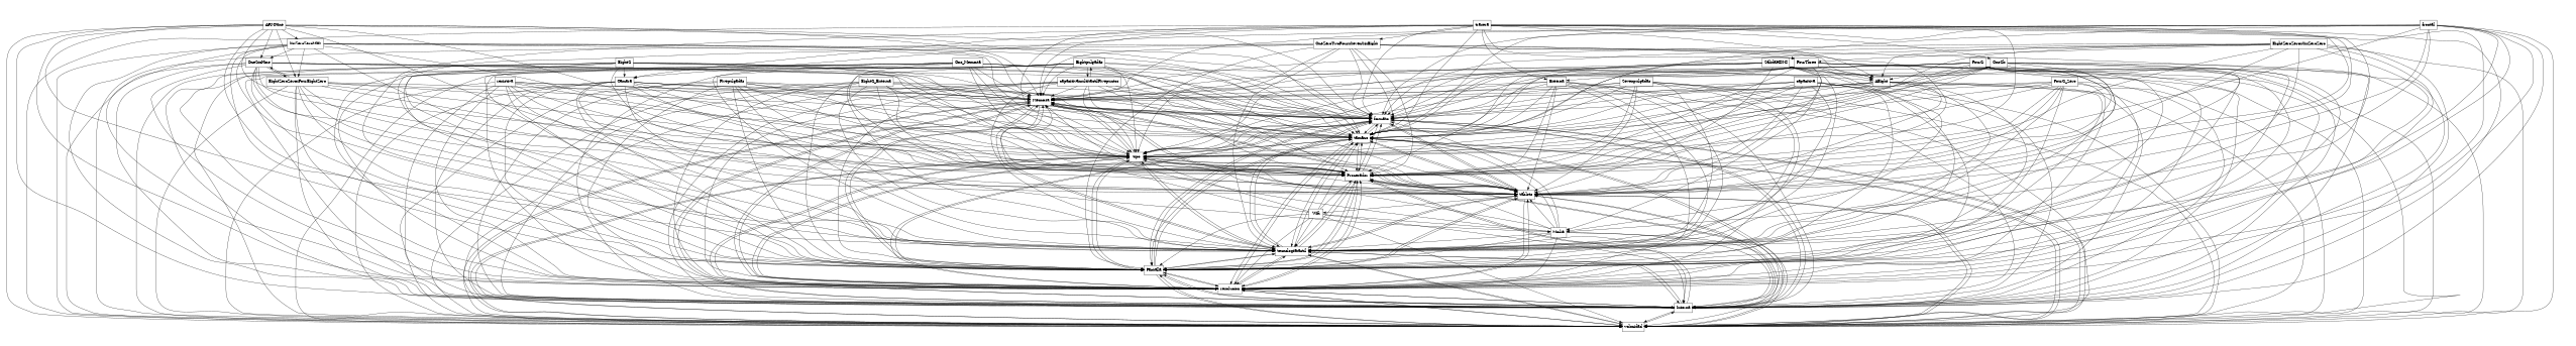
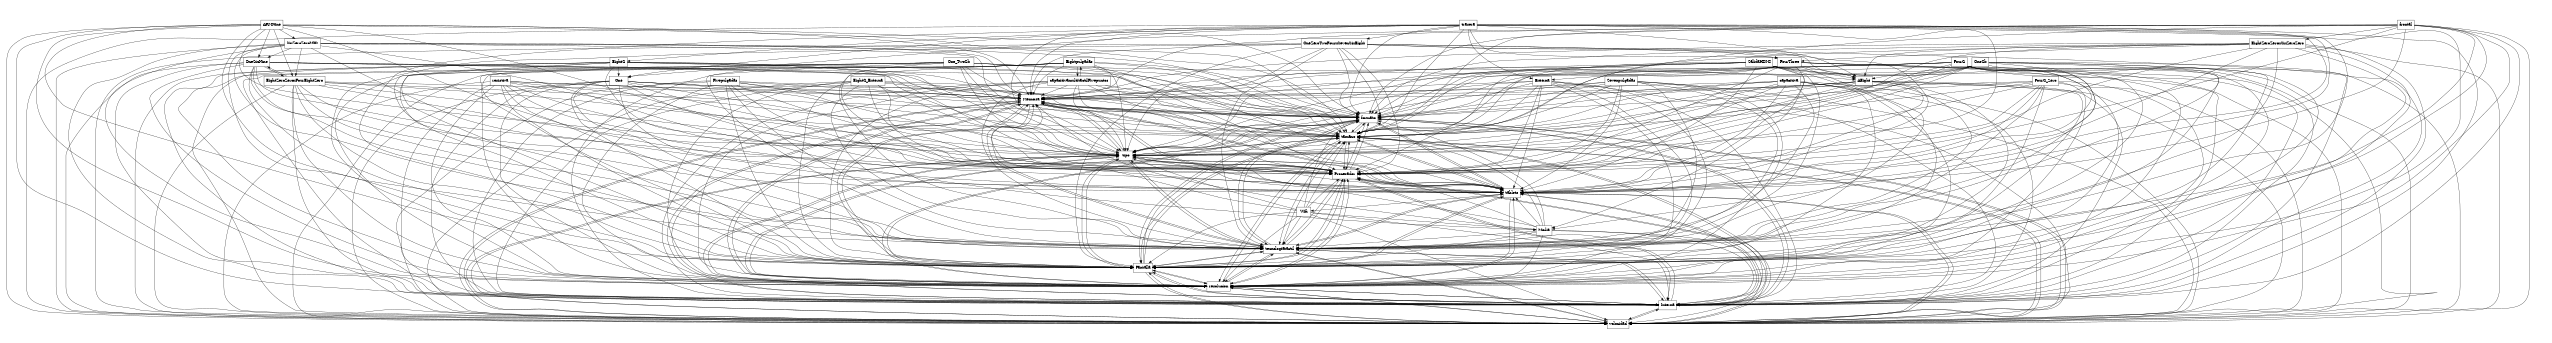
  digraph {
    rankdir=TB
    node [shape=box]
    edge [arrowhead=normal]
    n1 [label=Memoria]
    n2 [label=formato]
    n3 [label=velocidad]
    n4 [label=Interna]
    n5 [label=resolucion]
    n6 [label=Pantalla]
    n7 [label=tecnologiatactil]
    n8 [label=tablets]
    n9 [label=Procesador]
    n10 [label=tipo]
    n11 [label=tamano]
    n12 [label=Wifi]
    n13 [label=Sevenpulgadas]
    n14 [label=resistiva]
    n15 [label=Eightpulgadas]
    n16 [label=capacitivamultitactilFivepuntos]
    n17 [label=SixZeroZeroMHz]
    n18 [label=OneSixNine]
    n19 [label=EightZeroZeroxFourEightZero]
    n20 [label=OneGb]
    n21 [label=AEight]
    n22 [label=SalidaHDMI]
    n23 [label=Media]
    n24 [label=Fivepulgadas]
    n25 [label=trasera]
-   n26 [label=Camara]
+   n26 [label=One]
    n27 [label=EightG]
    n28 [label=OneZeroTwoFourxSevenSixEight]
    n29 [label=Externa]
    n30 [label=FourThree]
    n31 [label=EightG_Externa]
    n32 [label=FourG]
    n33 [label=frontal]
-   n34 [label=One_Memoria]
+   n34 [label=One_TwoGb]
    n35 [label=ARMNine]
    n36 [label=capacitiva]
    n37 [label=FourG_Zero]
    n38 [label=EightZeroZeroxSixZeroZero]
    n1 -> n2
    n1 -> n3
    n1 -> n4
    n1 -> n5
    n1 -> n6
    n1 -> n7
    n1 -> n8
    n1 -> n9
    n1 -> n10
    n1 -> n11
    n2 -> n1
    n2 -> n3
    n2 -> n4
    n2 -> n5
    n2 -> n6
    n2 -> n7
    n2 -> n8
    n2 -> n9
    n2 -> n10
    n2 -> n11
    n3 -> n1
    n3 -> n2
    n3 -> n4
    n3 -> n5
    n3 -> n6
    n3 -> n7
    n3 -> n8
    n3 -> n9
    n3 -> n10
    n3 -> n11
    n4 -> n1
    n4 -> n2
    n4 -> n3
    n4 -> n5
    n4 -> n6
    n4 -> n7
    n4 -> n8
    n4 -> n9
    n4 -> n10
    n4 -> n11
    n5 -> n1
    n5 -> n2
    n5 -> n3
    n5 -> n4
    n5 -> n6
    n5 -> n7
    n5 -> n8
    n5 -> n9
    n5 -> n10
    n5 -> n11
    n6 -> n1
    n6 -> n2
    n6 -> n3
    n6 -> n4
    n6 -> n5
    n6 -> n7
    n6 -> n8
    n6 -> n9
    n6 -> n10
    n6 -> n11
    n7 -> n1
    n7 -> n2
    n7 -> n3
    n7 -> n4
    n7 -> n5
    n7 -> n6
    n7 -> n8
    n7 -> n9
    n7 -> n10
    n7 -> n11
    n8 -> n1
    n8 -> n2
    n8 -> n3
    n8 -> n4
    n8 -> n5
    n8 -> n6
    n8 -> n7
    n8 -> n9
    n8 -> n10
    n8 -> n11
    n8 -> n12
    n9 -> n1
    n9 -> n2
    n9 -> n3
    n9 -> n4
    n9 -> n5
    n9 -> n6
    n9 -> n7
    n9 -> n8
    n9 -> n10
    n9 -> n11
    n10 -> n1
    n10 -> n2
    n10 -> n3
    n10 -> n4
    n10 -> n5
    n10 -> n6
    n10 -> n7
    n10 -> n8
    n10 -> n9
    n10 -> n11
    n11 -> n1
    n11 -> n2
    n11 -> n3
    n11 -> n4
    n11 -> n5
    n11 -> n6
    n11 -> n7
    n11 -> n8
    n11 -> n9
    n11 -> n10
    n12 -> n1
+   n12 -> n2
    n12 -> n3
    n12 -> n4
    n12 -> n5
    n12 -> n6
    n12 -> n7
    n12 -> n9
    n12 -> n10
    n12 -> n11
    n12 -> n23
    n13 -> n1
    n13 -> n2
    n13 -> n3
    n13 -> n4
    n13 -> n5
    n13 -> n6
    n13 -> n7
    n13 -> n8
    n13 -> n9
    n13 -> n10
    n13 -> n11
    n14 -> n1
    n14 -> n2
    n14 -> n3
    n14 -> n4
    n14 -> n5
    n14 -> n6
    n14 -> n7
    n14 -> n8
    n14 -> n9
    n14 -> n10
    n14 -> n11
    n15 -> n1
    n15 -> n2
    n15 -> n3
    n15 -> n4
    n15 -> n5
    n15 -> n6
    n15 -> n7
    n15 -> n8
    n15 -> n9
    n15 -> n10
    n15 -> n11
    n15 -> n16
    n16 -> n1
    n16 -> n2
-   n16 -> n3
    n16 -> n4
    n16 -> n5
    n16 -> n6
    n16 -> n7
    n16 -> n8
    n16 -> n9
    n16 -> n10
    n16 -> n11
    n16 -> n15
    n17 -> n1
    n17 -> n2
    n17 -> n3
    n17 -> n4
    n17 -> n5
    n17 -> n6
    n17 -> n7
    n17 -> n8
    n17 -> n9
    n17 -> n10
    n17 -> n11
    n17 -> n18
    n17 -> n19
    n18 -> n1
    n18 -> n2
    n18 -> n3
    n18 -> n4
    n18 -> n5
    n18 -> n6
    n18 -> n7
    n18 -> n8
    n18 -> n9
    n18 -> n10
    n18 -> n11
    n18 -> n19
    n19 -> n1
    n19 -> n2
    n19 -> n3
    n19 -> n4
    n19 -> n5
    n19 -> n6
    n19 -> n7
    n19 -> n8
    n19 -> n9
    n19 -> n10
    n19 -> n11
    n19 -> n18
    n20 -> n1
    n20 -> n2
    n20 -> n3
    n20 -> n4
    n20 -> n5
    n20 -> n6
    n20 -> n7
    n20 -> n8
    n20 -> n9
    n20 -> n10
    n20 -> n11
    n20 -> n21
    n21 -> n1
    n21 -> n2
    n21 -> n3
    n21 -> n4
    n21 -> n5
    n21 -> n6
    n21 -> n7
    n21 -> n8
    n21 -> n9
    n21 -> n10
    n21 -> n11
    n22 -> n1
    n22 -> n2
    n22 -> n3
    n22 -> n4
    n22 -> n5
    n22 -> n6
    n22 -> n7
    n22 -> n8
    n22 -> n9
    n22 -> n10
    n22 -> n11
    n22 -> n21
    n22 -> n23
    n23 -> n1
    n23 -> n2
    n23 -> n3
    n23 -> n4
    n23 -> n5
    n23 -> n6
    n23 -> n7
    n23 -> n8
    n23 -> n9
    n23 -> n10
    n23 -> n11
    n24 -> n1
    n24 -> n2
    n24 -> n3
    n24 -> n4
    n24 -> n5
    n24 -> n6
    n24 -> n7
    n24 -> n8
    n24 -> n9
    n24 -> n10
    n24 -> n11
    n25 -> n1
    n25 -> n2
    n25 -> n3
    n25 -> n4
    n25 -> n5
    n25 -> n6
    n25 -> n7
    n25 -> n8
    n25 -> n9
    n25 -> n10
    n25 -> n11
    n25 -> n21
    n25 -> n23
    n25 -> n26
-   n25 -> n20
+   n25 -> n27
    n25 -> n28
    n25 -> n29
    n25 -> n30
    n26 -> n1
    n26 -> n2
    n26 -> n3
    n26 -> n4
    n26 -> n5
    n26 -> n6
    n26 -> n7
    n26 -> n8
    n26 -> n9
    n26 -> n10
    n26 -> n11
    n26 -> n23
    n27 -> n1
    n27 -> n2
    n27 -> n3
    n27 -> n4
    n27 -> n5
    n27 -> n6
    n27 -> n7
    n27 -> n8
    n27 -> n9
    n27 -> n10
    n27 -> n11
    n27 -> n26
    n28 -> n1
    n28 -> n2
    n28 -> n3
    n28 -> n4
    n28 -> n5
    n28 -> n6
    n28 -> n7
    n28 -> n8
    n28 -> n9
    n28 -> n10
    n28 -> n11
    n28 -> n21
    n28 -> n30
    n29 -> n1
    n29 -> n2
    n29 -> n3
    n29 -> n4
    n29 -> n5
    n29 -> n6
    n29 -> n7
    n29 -> n8
    n29 -> n9
    n29 -> n10
    n29 -> n11
    n30 -> n1
    n30 -> n2
    n30 -> n3
    n30 -> n4
    n30 -> n5
    n30 -> n6
    n30 -> n7
    n30 -> n8
    n30 -> n9
    n30 -> n10
    n30 -> n11
    n30 -> n21
    n31 -> n1
    n31 -> n2
    n31 -> n3
    n31 -> n4
    n31 -> n5
    n31 -> n6
    n31 -> n7
    n31 -> n8
    n31 -> n9
    n31 -> n10
    n31 -> n11
    n32 -> n1
    n32 -> n2
    n32 -> n3
    n32 -> n4
    n32 -> n5
    n32 -> n6
    n32 -> n7
    n32 -> n8
    n32 -> n9
    n32 -> n10
    n32 -> n11
    n32 -> n29
    n33 -> n1
    n33 -> n2
    n33 -> n3
    n33 -> n4
    n33 -> n5
    n33 -> n6
    n33 -> n7
    n33 -> n8
    n33 -> n9
    n33 -> n10
    n33 -> n11
-   n33 -> n23
+   n33 -> n38
    n33 -> n26
    n34 -> n1
    n34 -> n2
    n34 -> n3
    n34 -> n4
    n34 -> n5
    n34 -> n6
    n34 -> n7
    n34 -> n8
    n34 -> n9
    n34 -> n10
    n34 -> n11
    n34 -> n21
    n35 -> n1
    n35 -> n2
    n35 -> n3
    n35 -> n4
    n35 -> n5
    n35 -> n6
    n35 -> n7
    n35 -> n8
    n35 -> n9
    n35 -> n10
    n35 -> n11
    n35 -> n17
    n35 -> n18
    n35 -> n19
    n36 -> n1
    n36 -> n2
    n36 -> n3
    n36 -> n4
    n36 -> n5
    n36 -> n6
    n36 -> n7
    n36 -> n8
    n36 -> n9
    n36 -> n10
    n36 -> n11
    n37 -> n1
    n37 -> n2
    n37 -> n3
    n37 -> n4
    n37 -> n5
    n37 -> n6
    n37 -> n7
    n37 -> n8
    n37 -> n9
    n37 -> n10
    n37 -> n11
    n38 -> n1
    n38 -> n2
    n38 -> n3
    n38 -> n4
    n38 -> n5
    n38 -> n6
    n38 -> n7
    n38 -> n8
    n38 -> n9
    n38 -> n10
    n38 -> n11
    n38 -> n21
    n38 -> n30
  }
